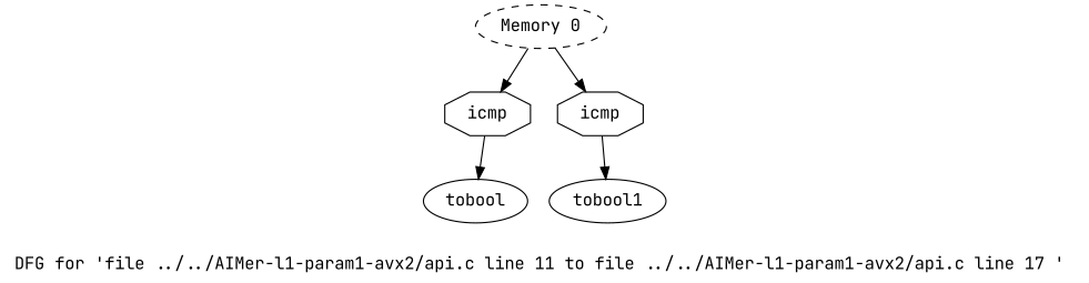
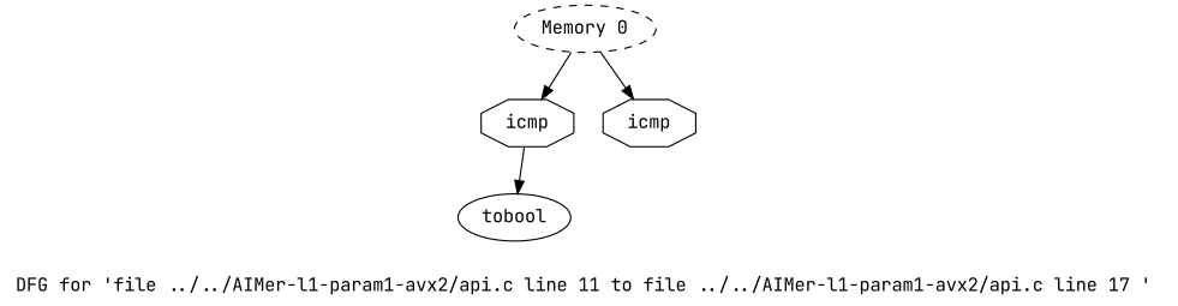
  digraph {
    fontname="JetBrains Mono"
    label="DFG for 'file ../../AIMer-l1-param1-avx2/api.c line 11 to file ../../AIMer-l1-param1-avx2/api.c line 17 ' "
    node [fontname="JetBrains Mono" shape=ellipse style=solid]
    edge [fontname="JetBrains Mono"]
    n1 [label="Memory 0" style=dashed]
    n2 [label=icmp shape=octagon]
    n3 [label=icmp shape=octagon]
    n4 [label=tobool]
-   n5 [label=tobool1]
    n1 -> n2
    n1 -> n3
    n2 -> n4
-   n3 -> n5
  }
